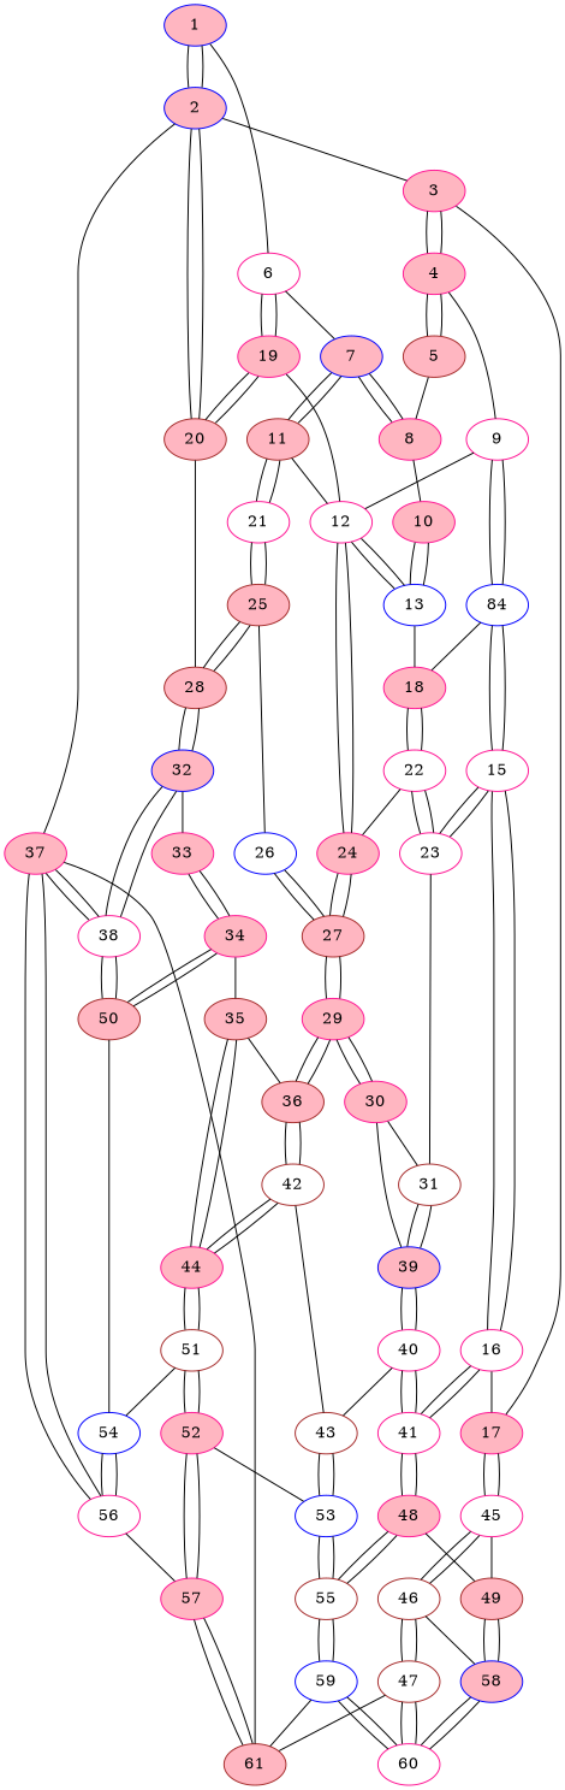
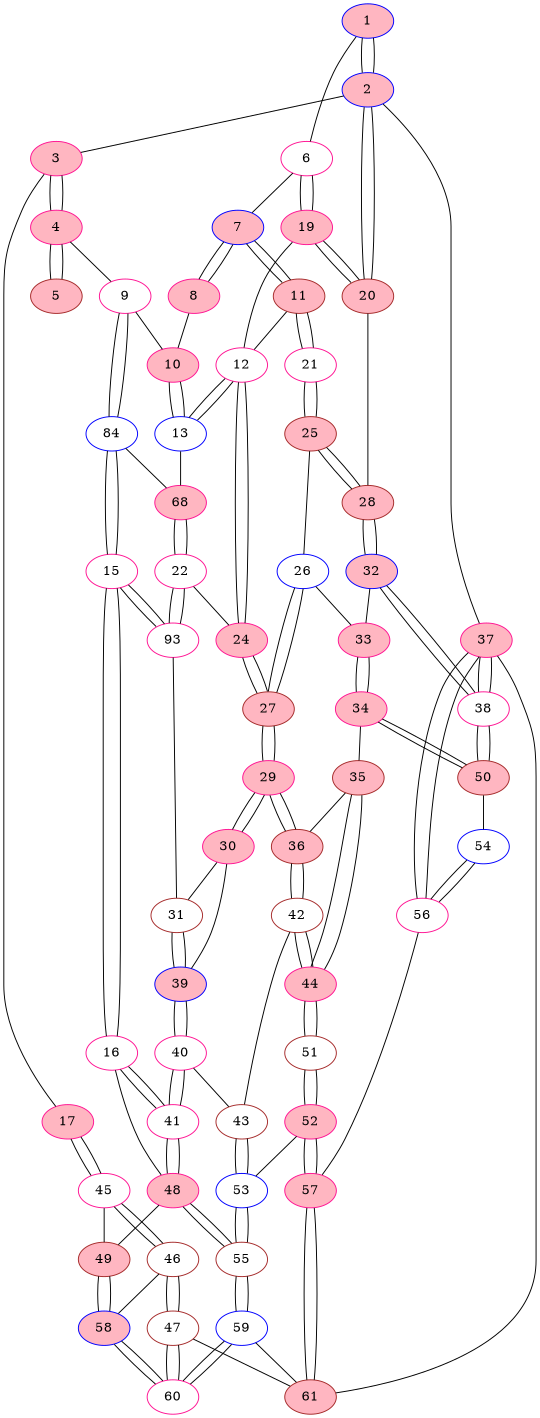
  graph {
    node [color=deeppink fillcolor=lightpink style=filled]
    1 [color=blue]
    2 [color=blue]
    6 [fillcolor=white]
    3
    20 [color=brown]
    37
    7 [color=blue]
    19
    4
    17
    28 [color=brown]
    38 [fillcolor=white]
    56 [fillcolor=white]
    61 [color=brown]
    5 [color=brown]
    9 [fillcolor=white]
    45 [fillcolor=white]
    47 [color=brown fillcolor=white]
    60 [fillcolor=white]
    8
    10
    n22 [color=blue fillcolor=white label=84]
    11 [color=brown]
    12 [fillcolor=white]
    21 [fillcolor=white]
    13 [color=blue fillcolor=white]
-   18
+   18 [label=68]
    15 [fillcolor=white]
    24
    25 [color=brown]
    27 [color=brown]
    22 [fillcolor=white]
    16 [fillcolor=white]
-   23 [fillcolor=white]
+   23 [fillcolor=white label=93]
    41 [fillcolor=white]
    31 [color=brown fillcolor=white]
    48
    46 [color=brown fillcolor=white]
    49 [color=brown]
    32 [color=blue]
    26 [color=blue fillcolor=white]
    39 [color=blue]
    29
    33
    34
    30
    36 [color=brown]
    42 [color=brown fillcolor=white]
    40 [fillcolor=white]
    50 [color=brown]
    35 [color=brown]
    44
    54 [color=blue fillcolor=white]
    51 [color=brown fillcolor=white]
    43 [color=brown fillcolor=white]
    57
    53 [color=blue fillcolor=white]
    55 [color=brown fillcolor=white]
    52
    58 [color=blue]
    59 [color=blue fillcolor=white]
    1 -- 2
    1 -- 2
    1 -- 6
    2 -- 3
    2 -- 20
    2 -- 20
    2 -- 37
    6 -- 7
    6 -- 19
    6 -- 19
    3 -- 4
    3 -- 4
    3 -- 17
    20 -- 28
    37 -- 38
    37 -- 38
    37 -- 56
    37 -- 56
    37 -- 61
    7 -- 8
    7 -- 8
    7 -- 11
    7 -- 11
    19 -- 20
    19 -- 20
    19 -- 12
    4 -- 5
    4 -- 5
    4 -- 9
    17 -- 45
    17 -- 45
    28 -- 32
    28 -- 32
    38 -- 50
    38 -- 50
    56 -- 57
-   5 -- 8
-   9 -- 12
+   9 -- 10
    9 -- n22
    9 -- n22
    45 -- 46
    45 -- 46
    45 -- 49
    47 -- 61
    47 -- 60
    47 -- 60
    8 -- 10
    10 -- 13
    10 -- 13
    n22 -- 18
    n22 -- 15
    n22 -- 15
    11 -- 12
    11 -- 21
    11 -- 21
    12 -- 13
    12 -- 13
    12 -- 24
    12 -- 24
    21 -- 25
    21 -- 25
    13 -- 18
    18 -- 22
    18 -- 22
    15 -- 16
    15 -- 16
    15 -- 23
    15 -- 23
    24 -- 27
    24 -- 27
    25 -- 28
    25 -- 28
    25 -- 26
    27 -- 29
    27 -- 29
    22 -- 24
    22 -- 23
    22 -- 23
-   16 -- 17
+   16 -- 48
    16 -- 41
    16 -- 41
    23 -- 31
    41 -- 48
    41 -- 48
    31 -- 39
    31 -- 39
    48 -- 49
    48 -- 55
    48 -- 55
    46 -- 47
    46 -- 47
    46 -- 58
    49 -- 58
    49 -- 58
    32 -- 38
    32 -- 38
    32 -- 33
    26 -- 27
    26 -- 27
+   26 -- 33
    39 -- 40
    39 -- 40
    29 -- 30
    29 -- 30
    29 -- 36
    29 -- 36
    33 -- 34
    33 -- 34
    34 -- 50
    34 -- 50
    34 -- 35
    30 -- 31
    30 -- 39
    36 -- 42
    36 -- 42
    42 -- 44
    42 -- 44
    42 -- 43
    40 -- 41
    40 -- 41
    40 -- 43
    50 -- 54
    35 -- 36
    35 -- 44
    35 -- 44
    44 -- 51
    44 -- 51
    54 -- 56
    54 -- 56
-   51 -- 54
    51 -- 52
    51 -- 52
    43 -- 53
    43 -- 53
    57 -- 61
    57 -- 61
    53 -- 55
    53 -- 55
    55 -- 59
    55 -- 59
    52 -- 57
    52 -- 57
    52 -- 53
    58 -- 60
    58 -- 60
    59 -- 61
    59 -- 60
    59 -- 60
  }
